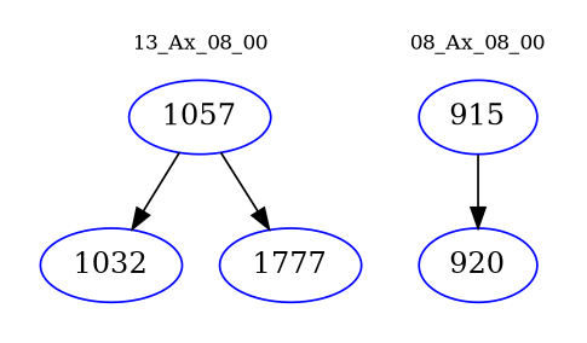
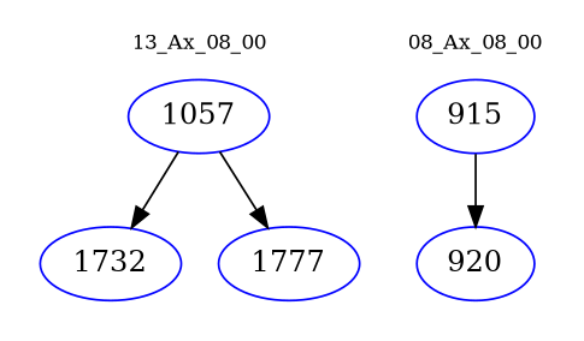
  digraph {
    node [color=blue]
    edge [color=black]
    n1 [label=1057]
-   n2 [label=1032]
+   n2 [label=1732]
    n3 [label=1777]
    n4 [label=915]
    n5 [label=920]
    subgraph cluster_1 {
      color=white
      fontsize=10
      label="13_Ax_08_00"
      n1
      n2
      n3
    }
    subgraph cluster_2 {
      color=white
      fontsize=10
      label="08_Ax_08_00"
      n4
      n5
    }
    n1 -> n2
    n1 -> n3
    n4 -> n5
  }
